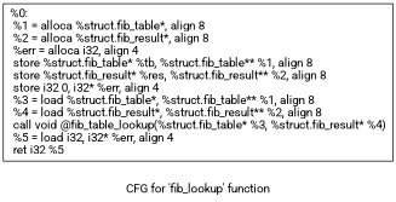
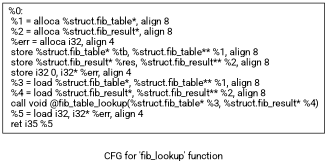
  digraph {
    label="CFG for 'fib_lookup' function"
    fontname=Roboto
-   n1 [label="{%0:\l  %1 = alloca %struct.fib_table*, align 8\l  %2 = alloca %struct.fib_result*, align 8\l  %err = alloca i32, align 4\l  store %struct.fib_table* %tb, %struct.fib_table** %1, align 8\l  store %struct.fib_result* %res, %struct.fib_result** %2, align 8\l  store i32 0, i32* %err, align 4\l  %3 = load %struct.fib_table*, %struct.fib_table** %1, align 8\l  %4 = load %struct.fib_result*, %struct.fib_result** %2, align 8\l  call void @fib_table_lookup(%struct.fib_table* %3, %struct.fib_result* %4)\l  %5 = load i32, i32* %err, align 4\l  ret i32 %5\l}" shape=record fontname=Roboto]
+   n1 [label="{%0:\l  %1 = alloca %struct.fib_table*, align 8\l  %2 = alloca %struct.fib_result*, align 8\l  %err = alloca i32, align 4\l  store %struct.fib_table* %tb, %struct.fib_table** %1, align 8\l  store %struct.fib_result* %res, %struct.fib_result** %2, align 8\l  store i32 0, i32* %err, align 4\l  %3 = load %struct.fib_table*, %struct.fib_table** %1, align 8\l  %4 = load %struct.fib_result*, %struct.fib_result** %2, align 8\l  call void @fib_table_lookup(%struct.fib_table* %3, %struct.fib_result* %4)\l  %5 = load i32, i32* %err, align 4\l  ret i35 %5\l}" shape=record fontname=Roboto]
  }
